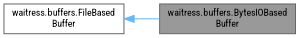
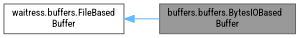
  digraph {
    rankdir=LR
    fontname="Roboto Condensed"
    node [color=gray40 fontname="Roboto Condensed" fontsize=10 shape=box style=filled]
-   n1 [fillcolor=grey60 fontcolor=black height=0.2 label="waitress.buffers.BytesIOBased\lBuffer" width=0.4]
+   n1 [fillcolor=grey60 fontcolor=black height=0.2 label="buffers.buffers.BytesIOBased\lBuffer" width=0.4]
    n2 [fillcolor=white height=0.2 label="waitress.buffers.FileBased\lBuffer" width=0.4]
    n2 -> n1 [color=steelblue1 dir=back fontname="Roboto Condensed" fontsize=10 labelfontname=Helvetica labelfontsize=10 style=solid]
  }
